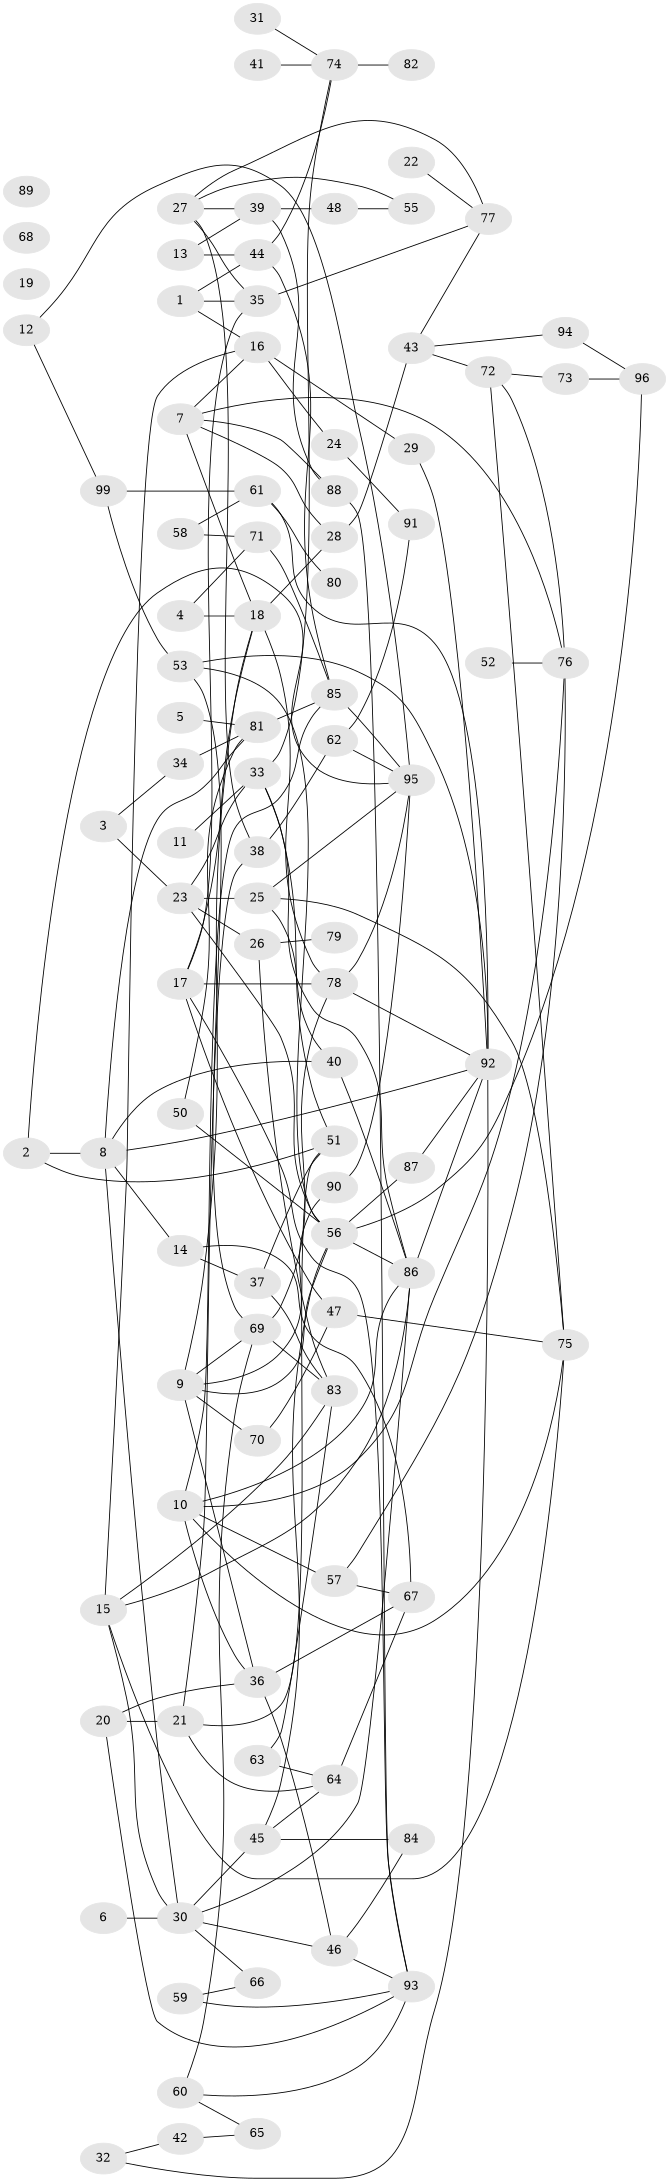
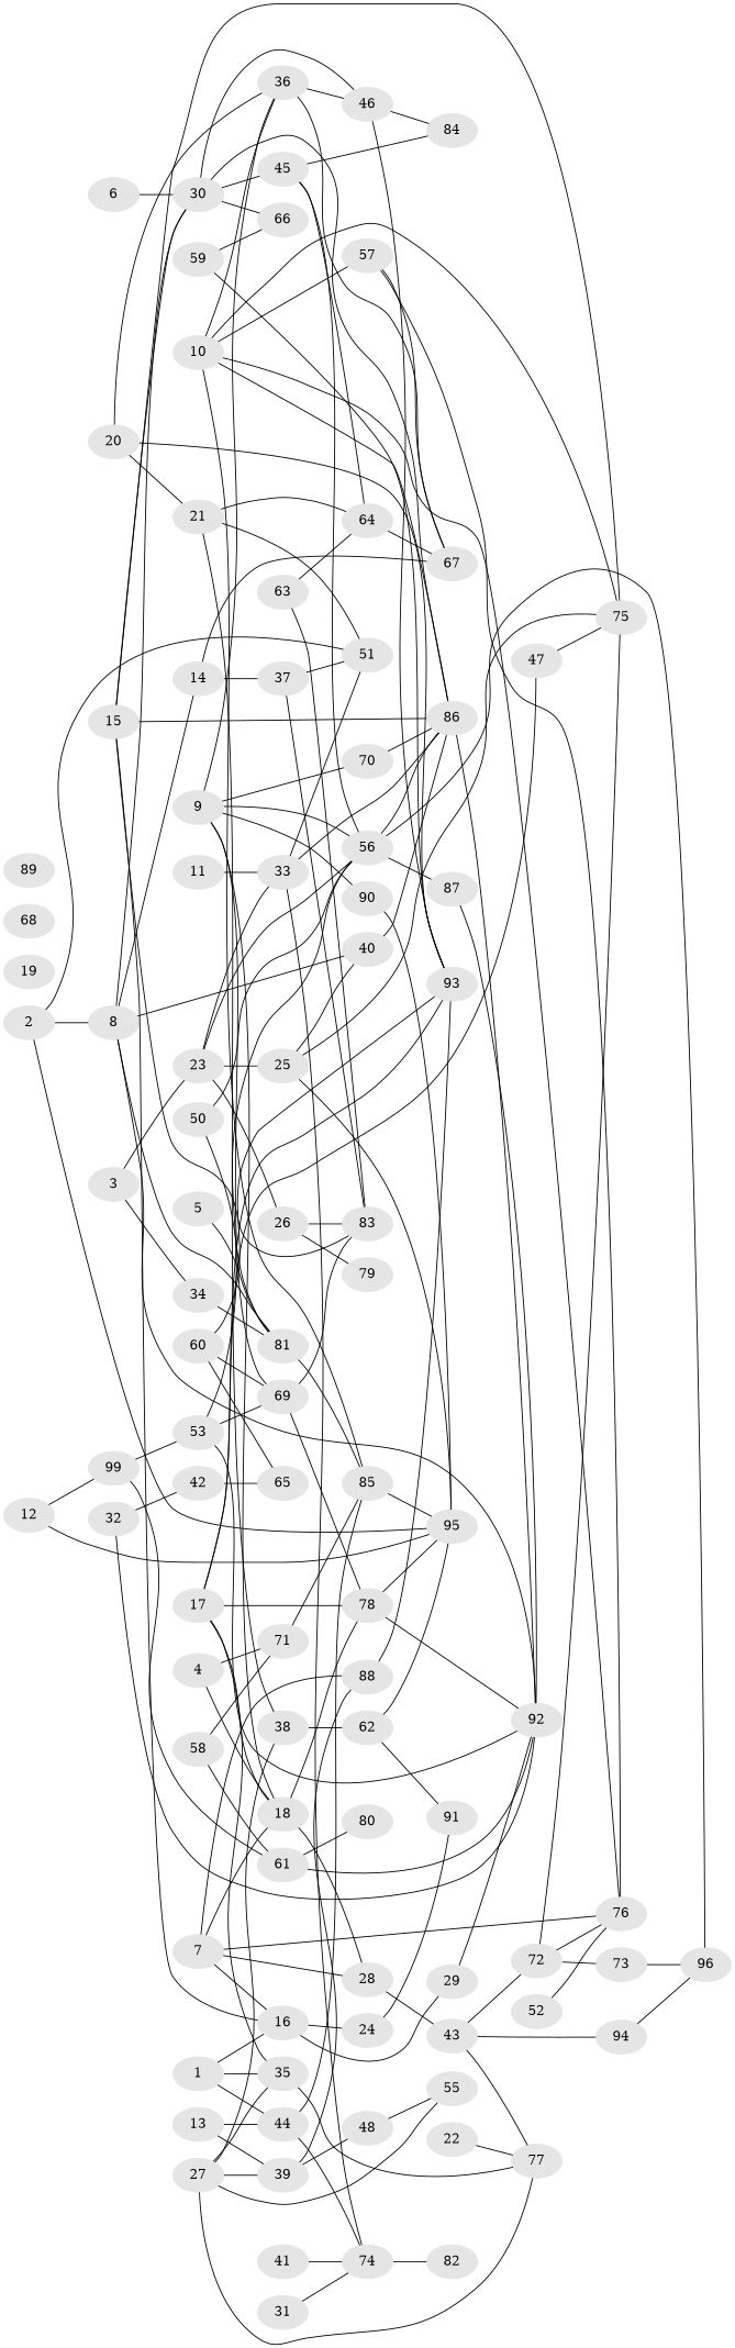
  graph {
    rankdir=LR
    node [color=gray90 style=filled]
    1
    16
    35
    44
    24
    29
    77
    85
    74
    2
    8
    51
    95
    81
    30
    14
    40
    92
    3
    23
    34
    56
    33
    25
    26
    4
    18
    71
    28
    78
    5
    6
    86
    45
    46
    66
    7
    76
    88
    43
    93
    37
    67
    9
    36
    69
    70
    90
    87
    96
    83
    10
    57
    75
    11
    12
    n57 [label=99]
    53
    61
    13
    39
    48
    15
    91
    17
    47
    19
    20
    21
    38
    64
    62
    22
    79
    27
    55
    72
    94
    84
    31
    82
    32
    42
    65
    41
    73
    80
    50
    52
    58
    59
    60
    63
    68
    89
    1 -- 16
    1 -- 35
    1 -- 44
    16 -- 24
    16 -- 29
    35 -- 77
    44 -- 85
    44 -- 74
    24 -- 91
    29 -- 92
    85 -- 95
    74 -- 82
    2 -- 8
    2 -- 51
    2 -- 95
    8 -- 81
    8 -- 30
    8 -- 14
    8 -- 40
    8 -- 92
    81 -- 85
    30 -- 86
    30 -- 45
    30 -- 46
    30 -- 66
    14 -- 37
    14 -- 67
    40 -- 86
    3 -- 23
    3 -- 34
    23 -- 56
    23 -- 33
    23 -- 25
    23 -- 26
    34 -- 81
    56 -- 86
    56 -- 87
    56 -- 96
    33 -- 74
    33 -- 51
    33 -- 86
    25 -- 95
    25 -- 40
    25 -- 75
    26 -- 83
    26 -- 79
    4 -- 18
    4 -- 71
    18 -- 28
    18 -- 78
    71 -- 85
    28 -- 43
    78 -- 95
    78 -- 92
    5 -- 81
    6 -- 30
    86 -- 92
    45 -- 56
    45 -- 64
    45 -- 84
    46 -- 93
    46 -- 84
    7 -- 16
    7 -- 18
    7 -- 28
    7 -- 76
    7 -- 88
    88 -- 93
    43 -- 77
    43 -- 72
    43 -- 94
    37 -- 51
    37 -- 83
    9 -- 56
    9 -- 18
    9 -- 36
    9 -- 69
    9 -- 70
    9 -- 90
    36 -- 46
    36 -- 67
    69 -- 78
    69 -- 83
-   70 -- 47
+   70 -- 86
    90 -- 95
    87 -- 92
    10 -- 85
    10 -- 86
    10 -- 76
    10 -- 36
    10 -- 57
    10 -- 75
    57 -- 76
    57 -- 67
    11 -- 33
    12 -- 95
    12 -- n57
    n57 -- 53
    n57 -- 61
    53 -- 92
    53 -- 56
    53 -- 69
    61 -- 92
    61 -- 80
    13 -- 44
    13 -- 39
    39 -- 88
    39 -- 48
    48 -- 55
    15 -- 16
    15 -- 30
    15 -- 86
    15 -- 83
    15 -- 75
    17 -- 35
    17 -- 18
    17 -- 78
    17 -- 93
    17 -- 47
    47 -- 75
    20 -- 93
    20 -- 36
    20 -- 21
    21 -- 51
    21 -- 38
    21 -- 64
    38 -- 62
    64 -- 67
    62 -- 95
    62 -- 91
    22 -- 77
    27 -- 35
    27 -- 77
    27 -- 39
    27 -- 38
    27 -- 55
    72 -- 76
    72 -- 75
    72 -- 73
    94 -- 96
    31 -- 74
    32 -- 92
    32 -- 42
    42 -- 65
    41 -- 74
    73 -- 96
    50 -- 81
    50 -- 56
    52 -- 76
    58 -- 71
    58 -- 61
    59 -- 66
    59 -- 93
    60 -- 93
    60 -- 69
    60 -- 65
    63 -- 83
    63 -- 64
  }
